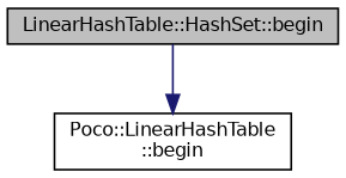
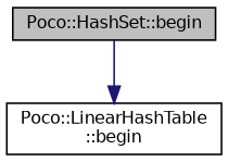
  digraph {
    rankdir=TB
    node [color=black fontname=Helvetica fontsize=10 shape=record style=filled]
-   n1 [fillcolor=grey75 fontcolor=black height=0.2 label="LinearHashTable::HashSet::begin" width=0.4]
+   n1 [fillcolor=grey75 fontcolor=black height=0.2 label="Poco::HashSet::begin" width=0.4]
    n2 [fillcolor=white height=0.2 label="Poco::LinearHashTable\l::begin" width=0.4]
    n1 -> n2 [color=midnightblue fontname=Helvetica fontsize=10 labelfontname=Helvetica labelfontsize=10 style=solid]
  }
